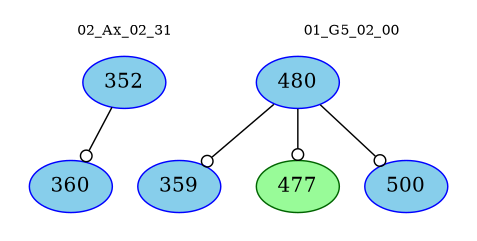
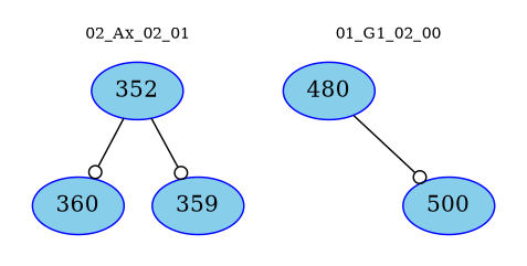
  digraph {
    node [color=blue fillcolor=skyblue style=filled]
    edge [arrowhead=odot color=black]
    n1 [label=352]
    n2 [label=359]
    n3 [label=360]
    n4 [label=480]
-   n5 [color=darkgreen fillcolor=palegreen label=477]
    n6 [label=500]
    subgraph cluster_1 {
      color=white
      fontsize=10
-     label="02_Ax_02_31"
+     label="02_Ax_02_01"
      n1
      n2
      n3
    }
    subgraph cluster_2 {
      color=white
      fontsize=10
-     label="01_G5_02_00"
+     label="01_G1_02_00"
      n4
-     n5
      n6
    }
-   n4 -> n2
+   n1 -> n2
    n1 -> n3
-   n4 -> n5
    n4 -> n6
  }
